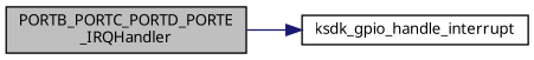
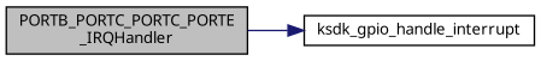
  digraph {
    rankdir=LR
    fontname="Noto Sans"
    node [color=black fontname="Noto Sans" fontsize=10 shape=record style=filled]
-   n1 [fillcolor=grey75 fontcolor=black height=0.2 label="PORTB_PORTC_PORTD_PORTE\l_IRQHandler" width=0.4]
+   n1 [fillcolor=grey75 fontcolor=black height=0.2 label="PORTB_PORTC_PORTC_PORTE\l_IRQHandler" width=0.4]
    n2 [fillcolor=white height=0.2 label=ksdk_gpio_handle_interrupt width=0.4]
    n1 -> n2 [color=midnightblue fontname="Noto Sans" fontsize=10 labelfontname=Helvetica labelfontsize=10 style=solid]
  }
